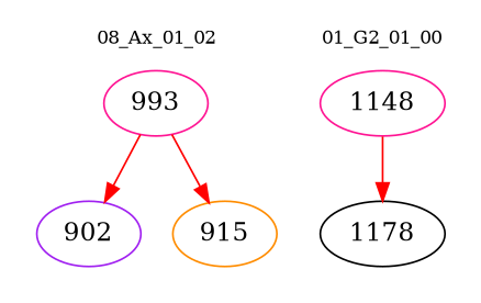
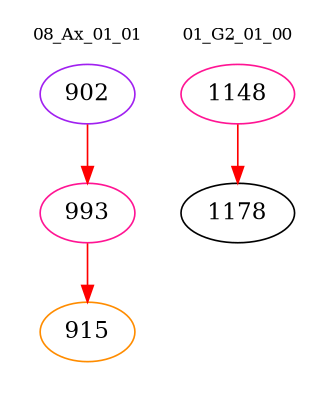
  digraph {
    node [color=deeppink]
    edge [color=red]
    n1 [label=993]
    n2 [color=purple label=902]
    n3 [color=darkorange label=915]
    n4 [label=1148]
    n5 [color=black label=1178]
    subgraph cluster_1 {
      color=white
      fontsize=10
-     label="08_Ax_01_02"
+     label="08_Ax_01_01"
      n1
      n2
      n3
    }
    subgraph cluster_2 {
      color=white
      fontsize=10
      label="01_G2_01_00"
      n4
      n5
    }
-   n1 -> n2
+   n2 -> n1
    n1 -> n3
    n4 -> n5
  }
